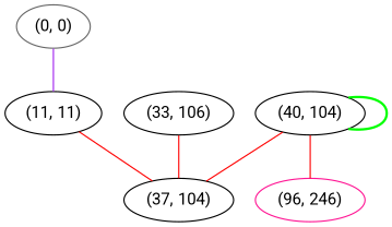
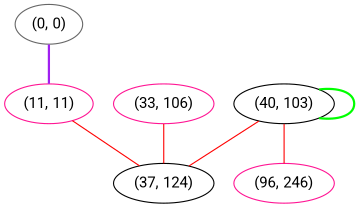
  graph {
    fontname=Roboto
    node [color=black fontname=Roboto]
    edge [color=red fontname=Roboto style=solid weight=1]
    "(0, 0)" [color=gray40]
-   "(11, 11)"
-   "(37, 104)"
-   "(40, 104)"
+   "(11, 11)" [color=deeppink]
+   "(37, 104)" [label="(37, 124)"]
+   "(40, 104)" [label="(40, 103)"]
    n5 [color=deeppink label="(96, 246)"]
-   "(33, 106)"
-   "(0, 0)" -- "(11, 11)" [color=purple weight=4]
+   "(33, 106)" [color=deeppink]
+   "(0, 0)" -- "(11, 11)" [color=purple style=bold weight=4]
    "(11, 11)" -- "(37, 104)"
    "(40, 104)" -- "(37, 104)"
    "(40, 104)" -- "(40, 104)" [color=green style=bold weight=2]
    "(40, 104)" -- n5
    "(33, 106)" -- "(37, 104)"
  }
